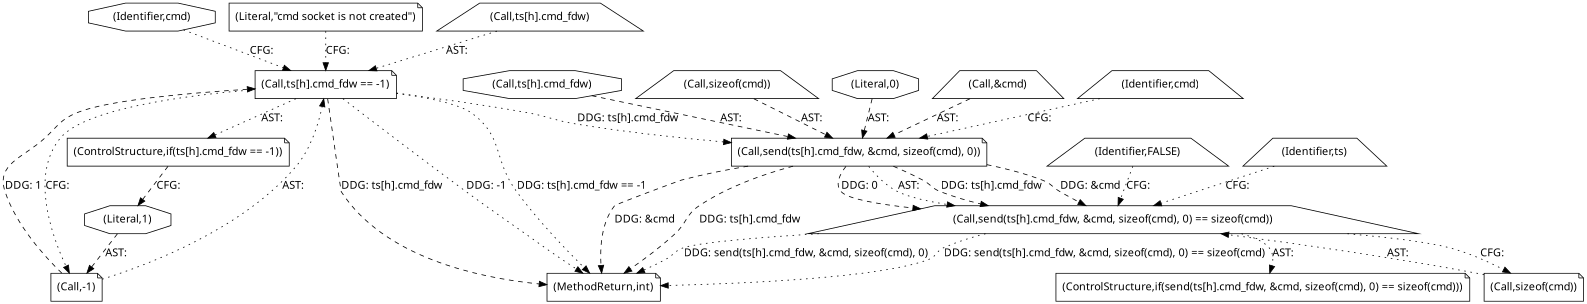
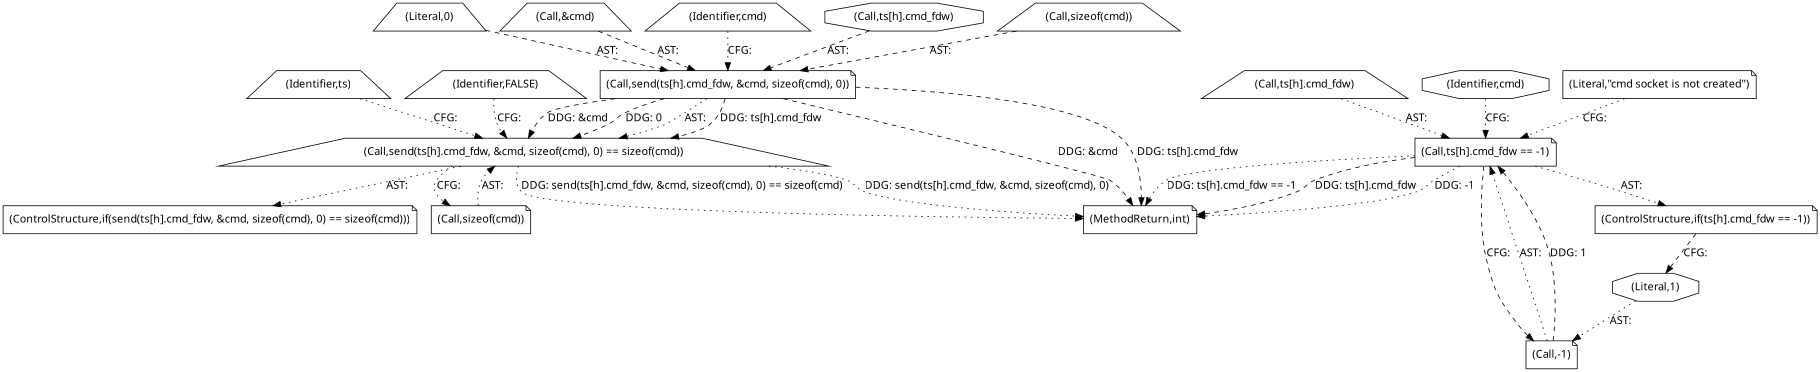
  digraph {
    fontname="Noto Sans"
    node [fontname="Noto Sans" shape=note]
    edge [fontname="Noto Sans" style=dotted]
    n1 [label="(Call,send(ts[h].cmd_fdw, &cmd, sizeof(cmd), 0))"]
    n2 [label="(Call,send(ts[h].cmd_fdw, &cmd, sizeof(cmd), 0) == sizeof(cmd))" shape=trapezium]
    n3 [label="(MethodReturn,int)"]
    n4 [label="(ControlStructure,if(send(ts[h].cmd_fdw, &cmd, sizeof(cmd), 0) == sizeof(cmd)))"]
    n5 [label="(Call,sizeof(cmd))"]
-   n6 [label="(Literal,0)" shape=octagon]
+   n6 [label="(Literal,0)" shape=trapezium]
    n7 [label="(Call,ts[h].cmd_fdw == -1)"]
    n8 [label="(Call,-1)"]
    n9 [label="(ControlStructure,if(ts[h].cmd_fdw == -1))"]
    n10 [label="(Literal,1)" shape=octagon]
    n11 [label="(Identifier,ts)" shape=trapezium]
    n12 [label="(Identifier,cmd)" shape=octagon]
    n13 [label="(Literal,\"cmd socket is not created\")"]
    n14 [label="(Identifier,FALSE)" shape=trapezium]
    n15 [label="(Call,&cmd)" shape=trapezium]
    n16 [label="(Call,ts[h].cmd_fdw)" shape=trapezium]
    n17 [label="(Identifier,cmd)" shape=trapezium]
    n18 [label="(Call,ts[h].cmd_fdw)" shape=octagon]
    n19 [label="(Call,sizeof(cmd))" shape=trapezium]
    n1 -> n2 [label="AST: "]
    n1 -> n2 [label="DDG: ts[h].cmd_fdw" style=dashed]
    n1 -> n2 [label="DDG: &cmd" style=dashed]
    n1 -> n2 [label="DDG: 0" style=dashed]
    n1 -> n3 [label="DDG: &cmd" style=dashed]
    n1 -> n3 [label="DDG: ts[h].cmd_fdw" style=dashed]
    n2 -> n3 [label="DDG: send(ts[h].cmd_fdw, &cmd, sizeof(cmd), 0)"]
    n2 -> n3 [label="DDG: send(ts[h].cmd_fdw, &cmd, sizeof(cmd), 0) == sizeof(cmd)"]
    n2 -> n4 [label="AST: "]
    n2 -> n5 [label="CFG: "]
    n5 -> n2 [label="AST: "]
    n6 -> n1 [label="AST: " style=dashed]
-   n7 -> n1 [label="DDG: ts[h].cmd_fdw"]
    n7 -> n3 [label="DDG: ts[h].cmd_fdw == -1"]
    n7 -> n3 [label="DDG: ts[h].cmd_fdw" style=dashed]
    n7 -> n3 [label="DDG: -1"]
-   n7 -> n8 [label="CFG: "]
+   n7 -> n8 [label="CFG: " style=dashed]
    n7 -> n9 [label="AST: "]
    n8 -> n7 [label="AST: "]
    n8 -> n7 [label="DDG: 1" style=dashed]
    n9 -> n10 [label="CFG: " style=dashed]
-   n10 -> n8 [label="AST: " style=dashed]
+   n10 -> n8 [label="AST: "]
    n11 -> n2 [label="CFG: "]
    n12 -> n7 [label="CFG: "]
    n13 -> n7 [label="CFG: "]
    n14 -> n2 [label="CFG: "]
    n15 -> n1 [label="AST: " style=dashed]
    n16 -> n7 [label="AST: "]
    n17 -> n1 [label="CFG: "]
    n18 -> n1 [label="AST: " style=dashed]
    n19 -> n1 [label="AST: " style=dashed]
  }
